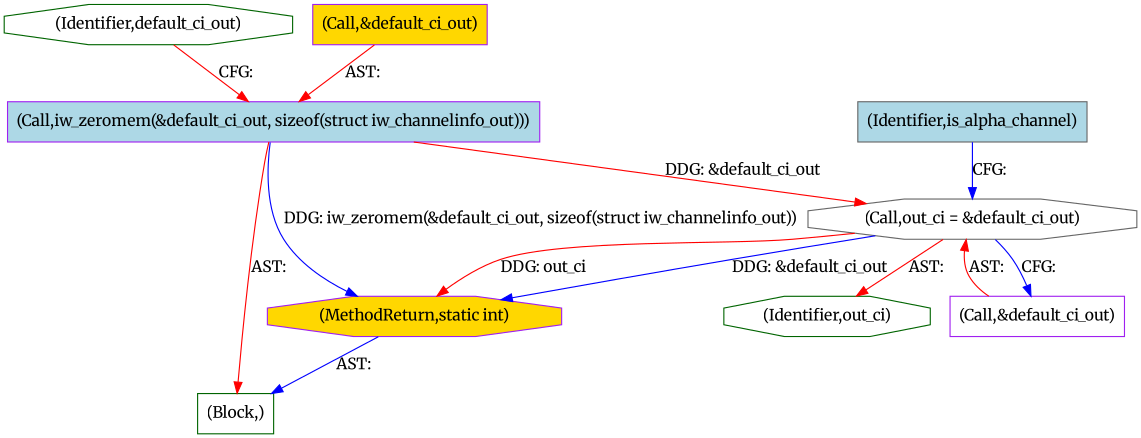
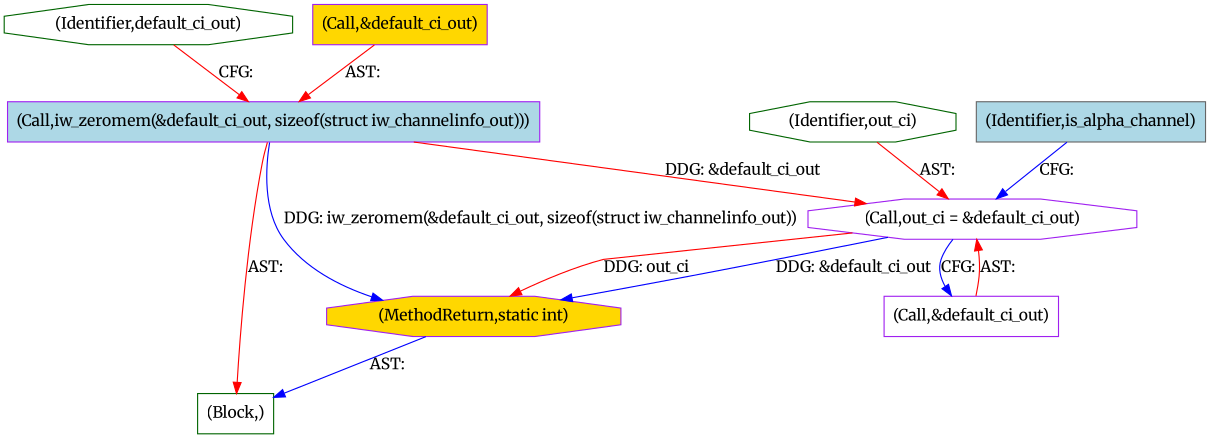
  digraph {
    fontname=Merriweather
    node [color=purple fillcolor=white fontname=Merriweather shape=box style=filled]
    edge [color=red fontname=Merriweather]
-   n1 [color=gray40 label="(Call,out_ci = &default_ci_out)" shape=octagon]
+   n1 [label="(Call,out_ci = &default_ci_out)" shape=octagon]
    n2 [label="(Call,&default_ci_out)"]
    n3 [fillcolor=gold label="(MethodReturn,static int)" shape=octagon]
    n4 [color=darkgreen label="(Block,)"]
    n5 [fillcolor=lightblue label="(Call,iw_zeromem(&default_ci_out, sizeof(struct iw_channelinfo_out)))"]
    n6 [color=darkgreen label="(Identifier,default_ci_out)" shape=octagon]
    n7 [fillcolor=gold label="(Call,&default_ci_out)"]
    n8 [color=darkgreen label="(Identifier,out_ci)" shape=octagon]
    n9 [color=gray40 fillcolor=lightblue label="(Identifier,is_alpha_channel)"]
    n1 -> n2 [color=blue label="CFG: "]
    n1 -> n3 [label="DDG: out_ci"]
    n1 -> n3 [color=blue label="DDG: &default_ci_out"]
    n2 -> n1 [label="AST: "]
    n3 -> n4 [color=blue label="AST: "]
    n5 -> n1 [label="DDG: &default_ci_out"]
    n5 -> n3 [color=blue label="DDG: iw_zeromem(&default_ci_out, sizeof(struct iw_channelinfo_out))"]
    n5 -> n4 [label="AST: "]
    n6 -> n5 [label="CFG: "]
    n7 -> n5 [label="AST: "]
-   n1 -> n8 [label="AST: "]
+   n8 -> n1 [label="AST: "]
    n9 -> n1 [color=blue label="CFG: "]
  }
